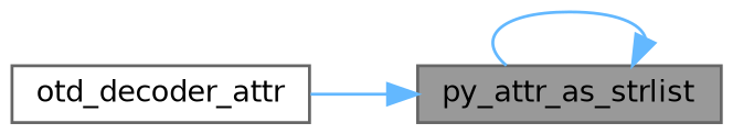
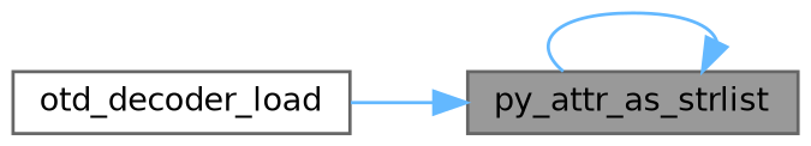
  digraph {
    rankdir=RL
    node [fontname=Helvetica fontsize=10 shape=box style=filled]
    edge [color=steelblue1 dir=back fontname=Helvetica fontsize=10 labelfontname=Helvetica labelfontsize=10 style=solid]
    n1 [color=gray40 fillcolor=grey60 fontcolor=black height=0.2 label=py_attr_as_strlist width=0.4]
-   n2 [color=grey40 fillcolor=white height=0.2 label=otd_decoder_attr width=0.4]
+   n2 [color=grey40 fillcolor=white height=0.2 label=otd_decoder_load width=0.4]
    n1 -> n1
    n1 -> n2
  }
